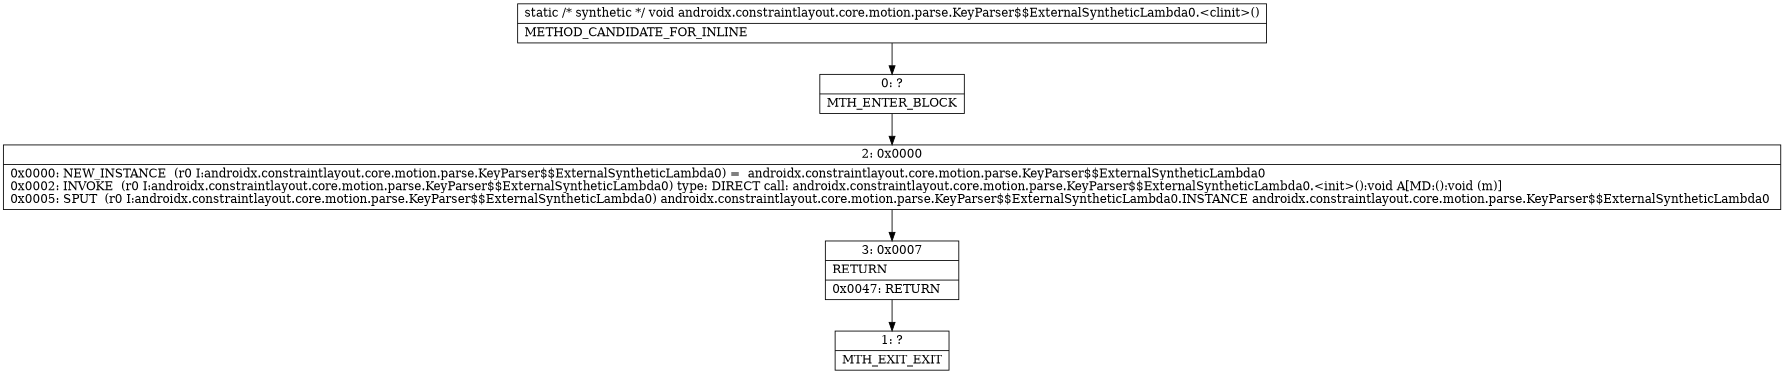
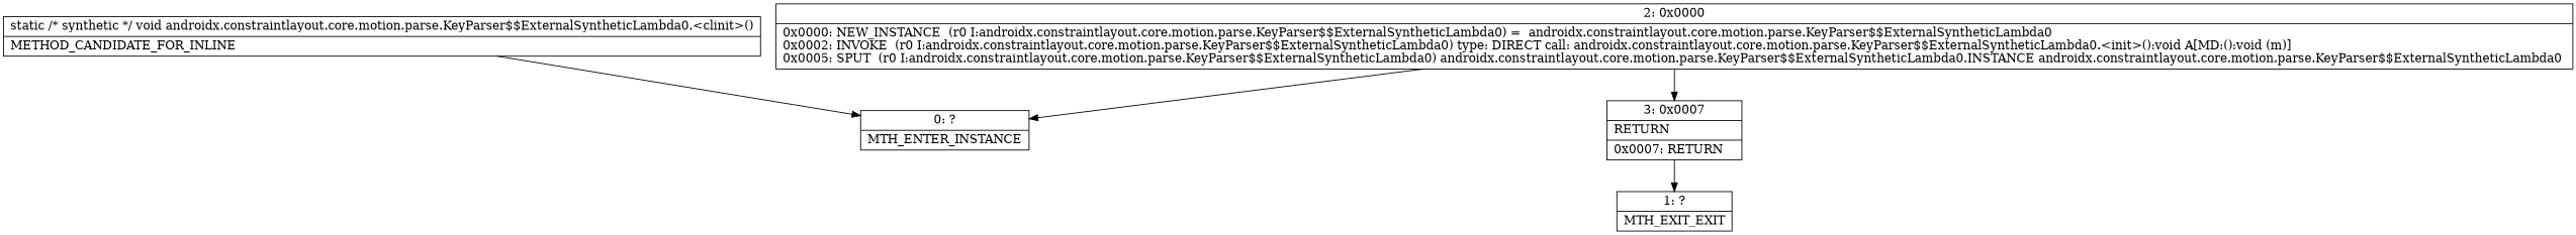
  digraph {
    node [shape=record]
-   n1 [label="{0\:\ ?|MTH_ENTER_BLOCK\l}"]
+   n1 [label="{0\:\ ?|MTH_ENTER_INSTANCE\l}"]
    n2 [label="{2\:\ 0x0000|0x0000: NEW_INSTANCE  (r0 I:androidx.constraintlayout.core.motion.parse.KeyParser$$ExternalSyntheticLambda0) =  androidx.constraintlayout.core.motion.parse.KeyParser$$ExternalSyntheticLambda0 \l0x0002: INVOKE  (r0 I:androidx.constraintlayout.core.motion.parse.KeyParser$$ExternalSyntheticLambda0) type: DIRECT call: androidx.constraintlayout.core.motion.parse.KeyParser$$ExternalSyntheticLambda0.\<init\>():void A[MD:():void (m)]\l0x0005: SPUT  (r0 I:androidx.constraintlayout.core.motion.parse.KeyParser$$ExternalSyntheticLambda0) androidx.constraintlayout.core.motion.parse.KeyParser$$ExternalSyntheticLambda0.INSTANCE androidx.constraintlayout.core.motion.parse.KeyParser$$ExternalSyntheticLambda0 \l}"]
-   n3 [label="{3\:\ 0x0007|RETURN\l|0x0047: RETURN   \l}"]
+   n3 [label="{3\:\ 0x0007|RETURN\l|0x0007: RETURN   \l}"]
    n4 [label="{1\:\ ?|MTH_EXIT_EXIT\l}"]
    n5 [label="{static \/* synthetic *\/ void androidx.constraintlayout.core.motion.parse.KeyParser$$ExternalSyntheticLambda0.\<clinit\>()  | METHOD_CANDIDATE_FOR_INLINE\l}"]
-   n1 -> n2
+   n2 -> n1
    n2 -> n3
    n3 -> n4
    n5 -> n1
  }
